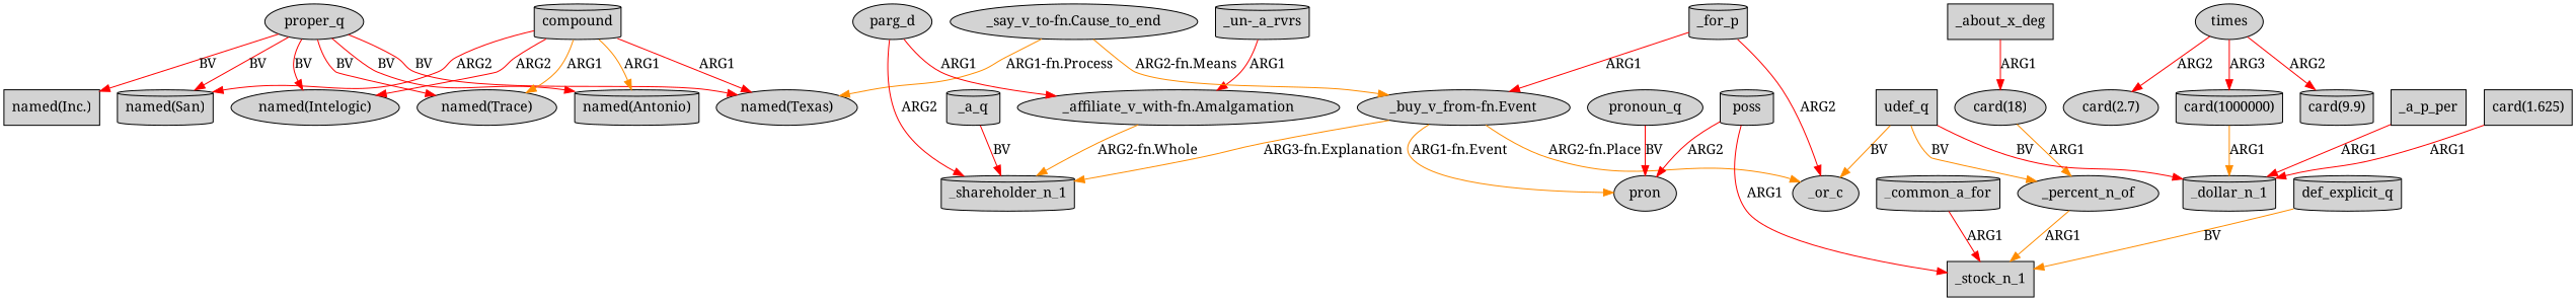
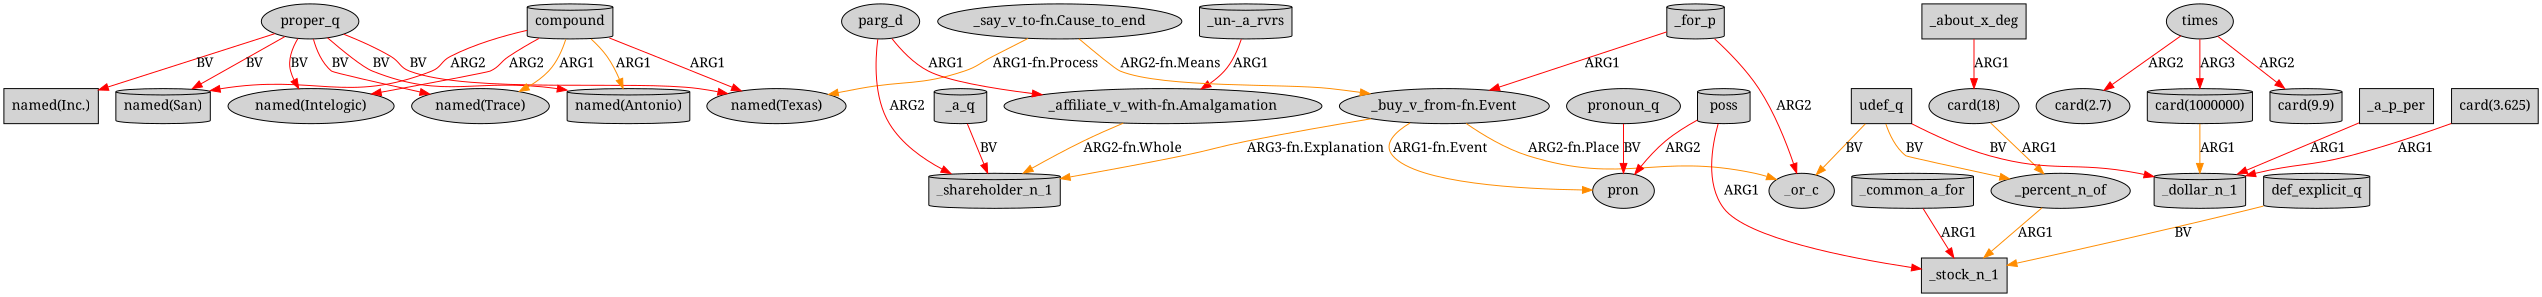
  digraph {
    fontname="Noto Serif"
    node [fontname="Noto Serif" shape=ellipse style=filled]
    edge [color=red fontname="Noto Serif"]
    proper_q
    "named(Texas)"
    "named(Antonio)" [shape=cylinder]
    "named(Inc.)" [shape=box]
    "named(Intelogic)"
    "named(San)" [shape=cylinder]
    "named(Trace)"
    _common_a_for [shape=cylinder]
    _stock_n_1 [shape=box]
    _shareholder_n_1 [shape=cylinder]
    "_buy_v_from-fn.Event"
    pron
    _or_c
    _a_q [shape=cylinder]
    times
    "card(2.7)"
    "card(1000000)" [shape=cylinder]
    "card(9.9)" [shape=cylinder]
    _dollar_n_1 [shape=cylinder]
    "card(18)"
    _percent_n_of
    compound [shape=cylinder]
    def_explicit_q [shape=cylinder]
    "_un-_a_rvrs" [shape=cylinder]
    "_affiliate_v_with-fn.Amalgamation"
    "_say_v_to-fn.Cause_to_end"
    parg_d
    udef_q [shape=box]
    pronoun_q
    poss [shape=cylinder]
    _a_p_per [shape=box]
    _for_p [shape=cylinder]
    _about_x_deg [shape=box]
-   "card(3.625)" [shape=box label="card(1.625)"]
+   "card(3.625)" [shape=box]
    proper_q -> "named(Texas)" [label=BV]
    proper_q -> "named(Antonio)" [label=BV]
    proper_q -> "named(Inc.)" [label=BV]
    proper_q -> "named(Intelogic)" [label=BV]
    proper_q -> "named(San)" [label=BV]
    proper_q -> "named(Trace)" [label=BV]
    _common_a_for -> _stock_n_1 [label=ARG1]
    "_buy_v_from-fn.Event" -> _shareholder_n_1 [color=darkorange label="ARG3-fn.Explanation"]
    "_buy_v_from-fn.Event" -> pron [color=darkorange label="ARG1-fn.Event"]
    "_buy_v_from-fn.Event" -> _or_c [color=darkorange label="ARG2-fn.Place"]
    _a_q -> _shareholder_n_1 [label=BV]
    times -> "card(2.7)" [label=ARG2]
    times -> "card(1000000)" [label=ARG3]
    times -> "card(9.9)" [label=ARG2]
    "card(1000000)" -> _dollar_n_1 [color=darkorange label=ARG1]
    "card(18)" -> _percent_n_of [color=darkorange label=ARG1]
    _percent_n_of -> _stock_n_1 [color=darkorange label=ARG1]
    compound -> "named(Texas)" [label=ARG1]
    compound -> "named(Antonio)" [color=darkorange label=ARG1]
    compound -> "named(Intelogic)" [label=ARG2]
    compound -> "named(San)" [label=ARG2]
    compound -> "named(Trace)" [color=darkorange label=ARG1]
    def_explicit_q -> _stock_n_1 [color=darkorange label=BV]
    "_un-_a_rvrs" -> "_affiliate_v_with-fn.Amalgamation" [label=ARG1]
    "_affiliate_v_with-fn.Amalgamation" -> _shareholder_n_1 [color=darkorange label="ARG2-fn.Whole"]
    "_say_v_to-fn.Cause_to_end" -> "named(Texas)" [color=darkorange label="ARG1-fn.Process"]
    "_say_v_to-fn.Cause_to_end" -> "_buy_v_from-fn.Event" [color=darkorange label="ARG2-fn.Means"]
    parg_d -> _shareholder_n_1 [label=ARG2]
    parg_d -> "_affiliate_v_with-fn.Amalgamation" [label=ARG1]
    udef_q -> _or_c [color=darkorange label=BV]
    udef_q -> _dollar_n_1 [label=BV]
    udef_q -> _percent_n_of [color=darkorange label=BV]
    pronoun_q -> pron [label=BV]
    poss -> _stock_n_1 [label=ARG1]
    poss -> pron [label=ARG2]
    _a_p_per -> _dollar_n_1 [label=ARG1]
    _for_p -> "_buy_v_from-fn.Event" [label=ARG1]
    _for_p -> _or_c [label=ARG2]
    _about_x_deg -> "card(18)" [label=ARG1]
    "card(3.625)" -> _dollar_n_1 [label=ARG1]
  }
